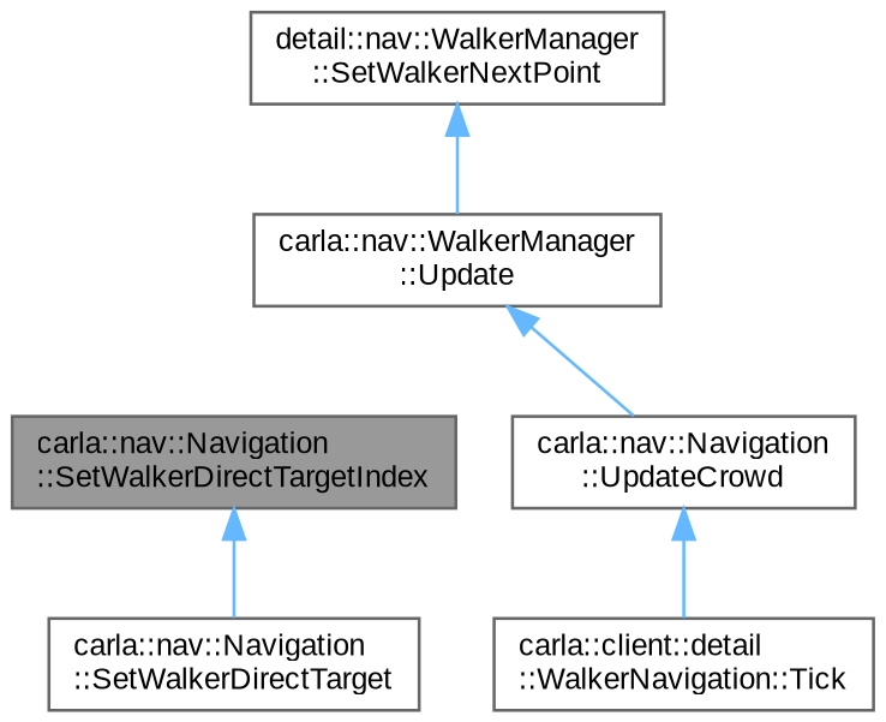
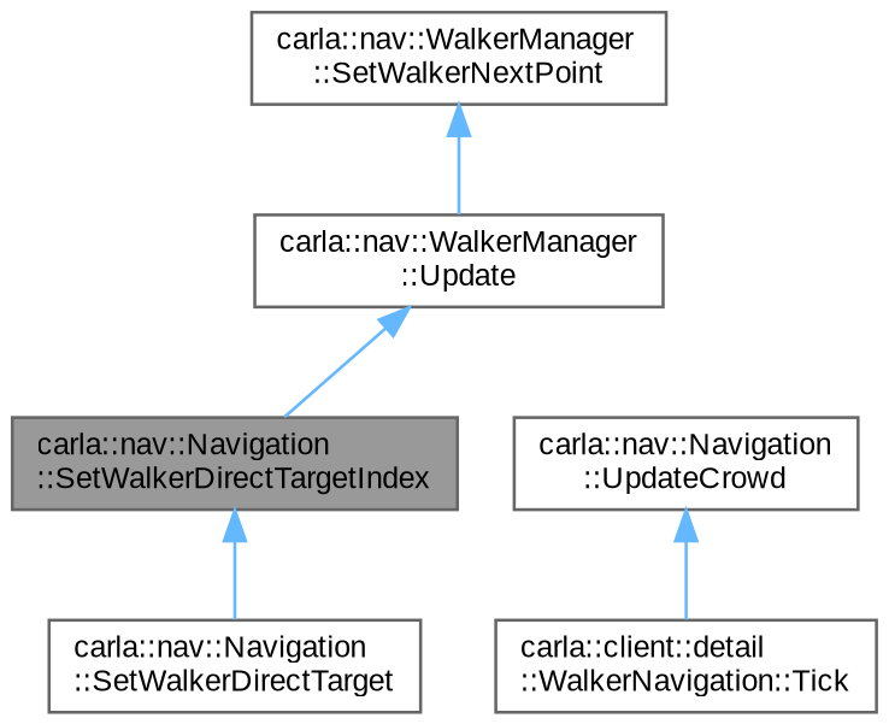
  digraph {
    fontname="Liberation Sans"
    rankdir=TB
    node [color=grey40 fillcolor=white fontname="Liberation Sans" fontsize=10 shape=box style=filled]
    edge [color=steelblue1 dir=back fontname="Liberation Sans" fontsize=10 labelfontname=Helvetica labelfontsize=10 style=solid]
    n1 [color=gray40 fillcolor=grey60 fontcolor=black height=0.2 label="carla::nav::Navigation\l::SetWalkerDirectTargetIndex" width=0.4]
    n2 [height=0.2 label="carla::nav::Navigation\l::SetWalkerDirectTarget" width=0.4]
-   n3 [height=0.2 label="detail::nav::WalkerManager\l::SetWalkerNextPoint" width=0.4]
+   n3 [height=0.2 label="carla::nav::WalkerManager\l::SetWalkerNextPoint" width=0.4]
    n4 [height=0.2 label="carla::nav::WalkerManager\l::Update" width=0.4]
    n5 [height=0.2 label="carla::nav::Navigation\l::UpdateCrowd" width=0.4]
    n6 [height=0.2 label="carla::client::detail\l::WalkerNavigation::Tick" width=0.4]
    n1 -> n2
    n3 -> n4
-   n4 -> n5
+   n4 -> n1
    n5 -> n6
  }
